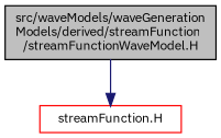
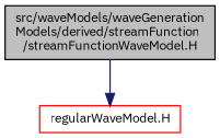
  digraph {
    fontname="IBM Plex Sans"
    node [fontname="IBM Plex Sans" fontsize=10 shape=record]
    n1 [color=black fillcolor=grey75 fontcolor=black height=0.2 label="src/waveModels/waveGeneration\lModels/derived/streamFunction\l/streamFunctionWaveModel.H" style=filled width=0.4]
-   n2 [color=red height=0.2 label="streamFunction.H" width=0.4]
+   n2 [color=red height=0.2 label="regularWaveModel.H" width=0.4]
    n1 -> n2 [color=midnightblue fontname="IBM Plex Sans" fontsize=10 labelfontname=Helvetica labelfontsize=10 style=solid]
  }
